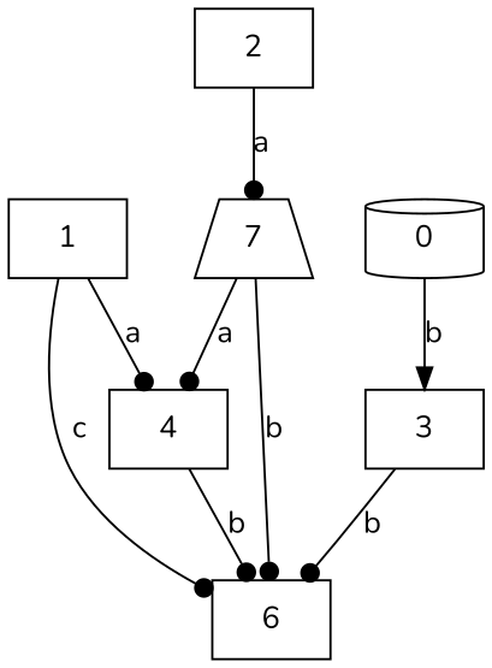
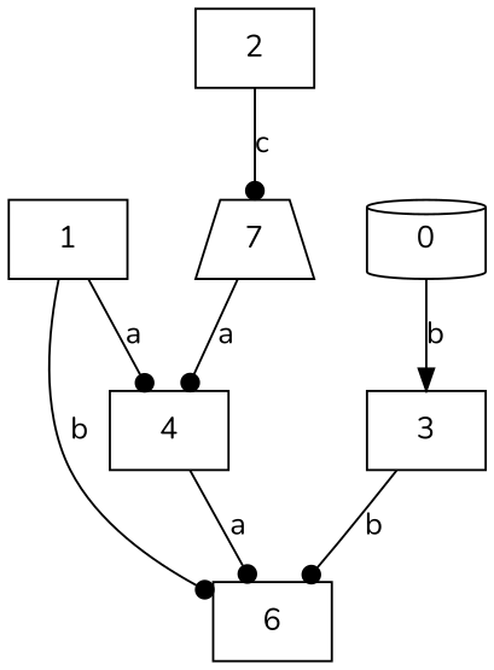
  strict digraph {
    fontname=Nunito
    node [fontname=Nunito shape=box]
    edge [arrowhead=dot fontname=Nunito]
    1
    4
    6
    7 [shape=trapezium]
    2
    3
    0 [shape=cylinder]
    1 -> 4 [label=a]
-   1 -> 6 [label=c]
-   4 -> 6 [label=b]
+   1 -> 6 [label=b]
+   4 -> 6 [label=a]
    7 -> 4 [label=a]
-   7 -> 6 [label=b]
-   2 -> 7 [label=a]
+   2 -> 7 [label=c]
    3 -> 6 [label=b]
    0 -> 3 [arrowhead=normal label=b]
  }
